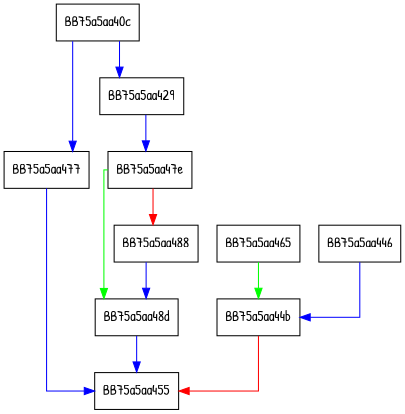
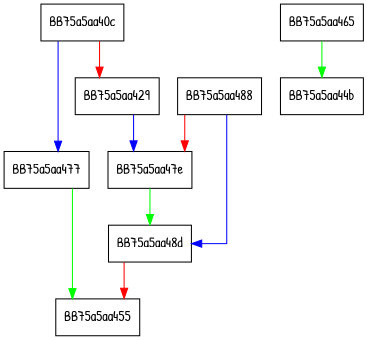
  digraph {
    fontname="Patrick Hand"
    splines=ortho
    node [fontname="Patrick Hand" shape=box]
    edge [color=blue fontname="Patrick Hand"]
    BB75a5aa40c
    BB75a5aa477
    BB75a5aa429
    BB75a5aa455
    BB75a5aa47e
    BB75a5aa48d
    BB75a5aa488
    BB75a5aa465
    BB75a5aa44b
-   BB75a5aa446
    BB75a5aa40c -> BB75a5aa477
-   BB75a5aa40c -> BB75a5aa429
-   BB75a5aa477 -> BB75a5aa455
+   BB75a5aa40c -> BB75a5aa429 [color=red]
+   BB75a5aa477 -> BB75a5aa455 [color=green]
    BB75a5aa429 -> BB75a5aa47e
    BB75a5aa47e -> BB75a5aa48d [color=green]
-   BB75a5aa47e -> BB75a5aa488 [color=red]
-   BB75a5aa48d -> BB75a5aa455
+   BB75a5aa488 -> BB75a5aa47e [color=red]
+   BB75a5aa48d -> BB75a5aa455 [color=red]
    BB75a5aa488 -> BB75a5aa48d
    BB75a5aa465 -> BB75a5aa44b [color=green]
-   BB75a5aa44b -> BB75a5aa455 [color=red]
-   BB75a5aa446 -> BB75a5aa44b
  }
